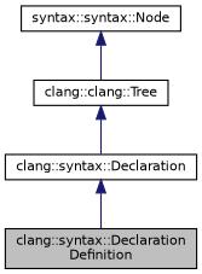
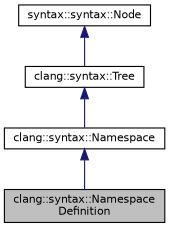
  digraph {
    node [color=black fontname=Helvetica fontsize=10 shape=record]
    edge [color=midnightblue dir=back fontname=Helvetica fontsize=10 labelfontname=Helvetica labelfontsize=10 style=solid]
-   n1 [fillcolor=grey75 fontcolor=black height=0.2 label="clang::syntax::Declaration\lDefinition" style=filled width=0.4]
-   n2 [height=0.2 label="clang::syntax::Declaration" width=0.4]
-   n3 [height=0.2 label="clang::clang::Tree" width=0.4]
+   n1 [fillcolor=grey75 fontcolor=black height=0.2 label="clang::syntax::Namespace\lDefinition" style=filled width=0.4]
+   n2 [height=0.2 label="clang::syntax::Namespace" width=0.4]
+   n3 [height=0.2 label="clang::syntax::Tree" width=0.4]
    n4 [height=0.2 label="syntax::syntax::Node" width=0.4]
    n2 -> n1
    n3 -> n2
    n4 -> n3
  }
